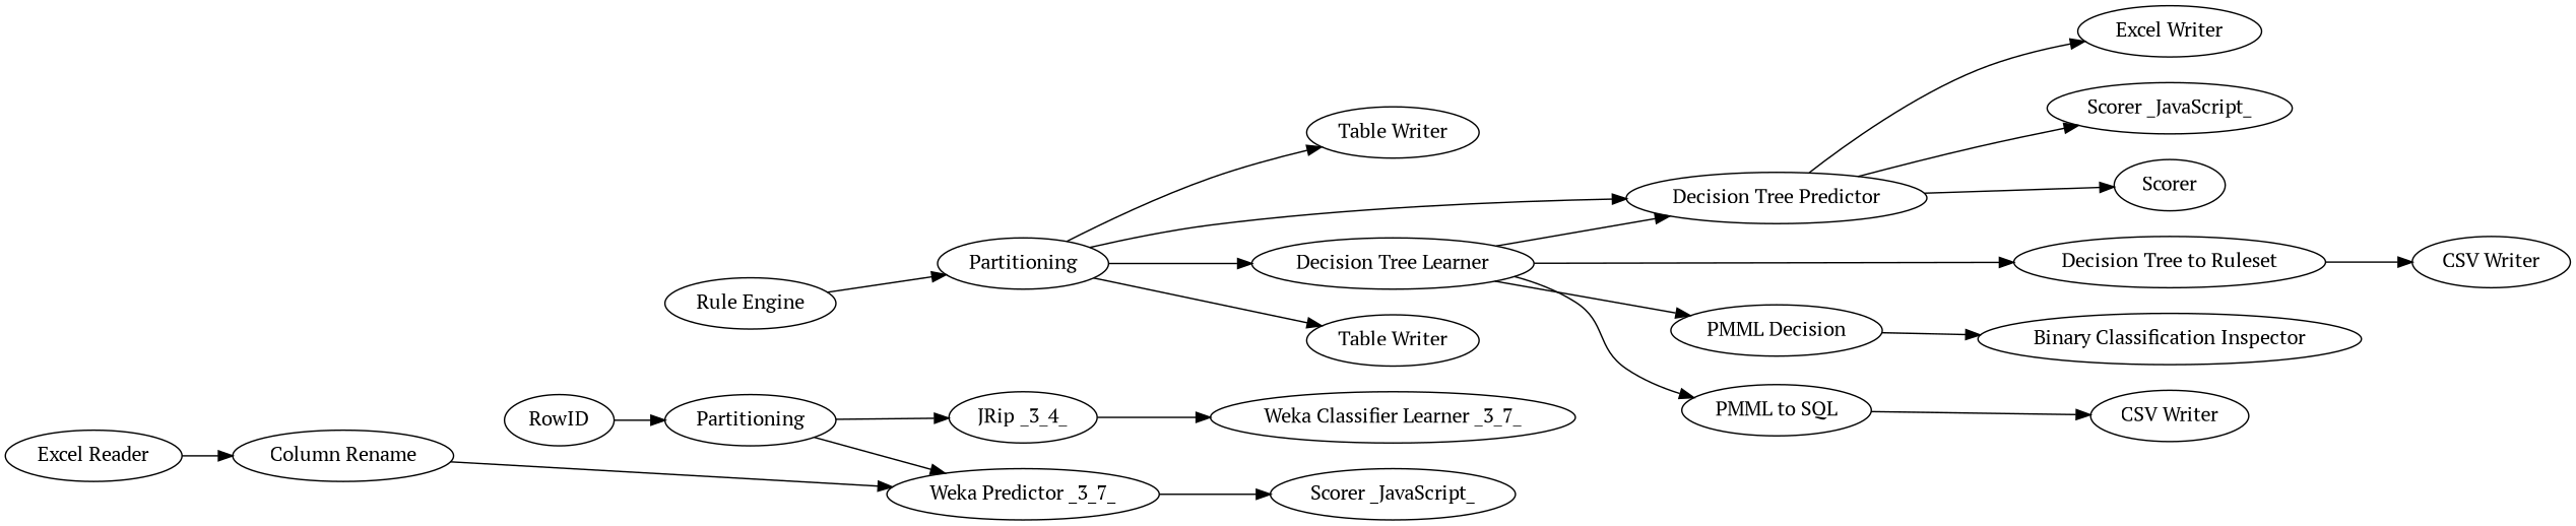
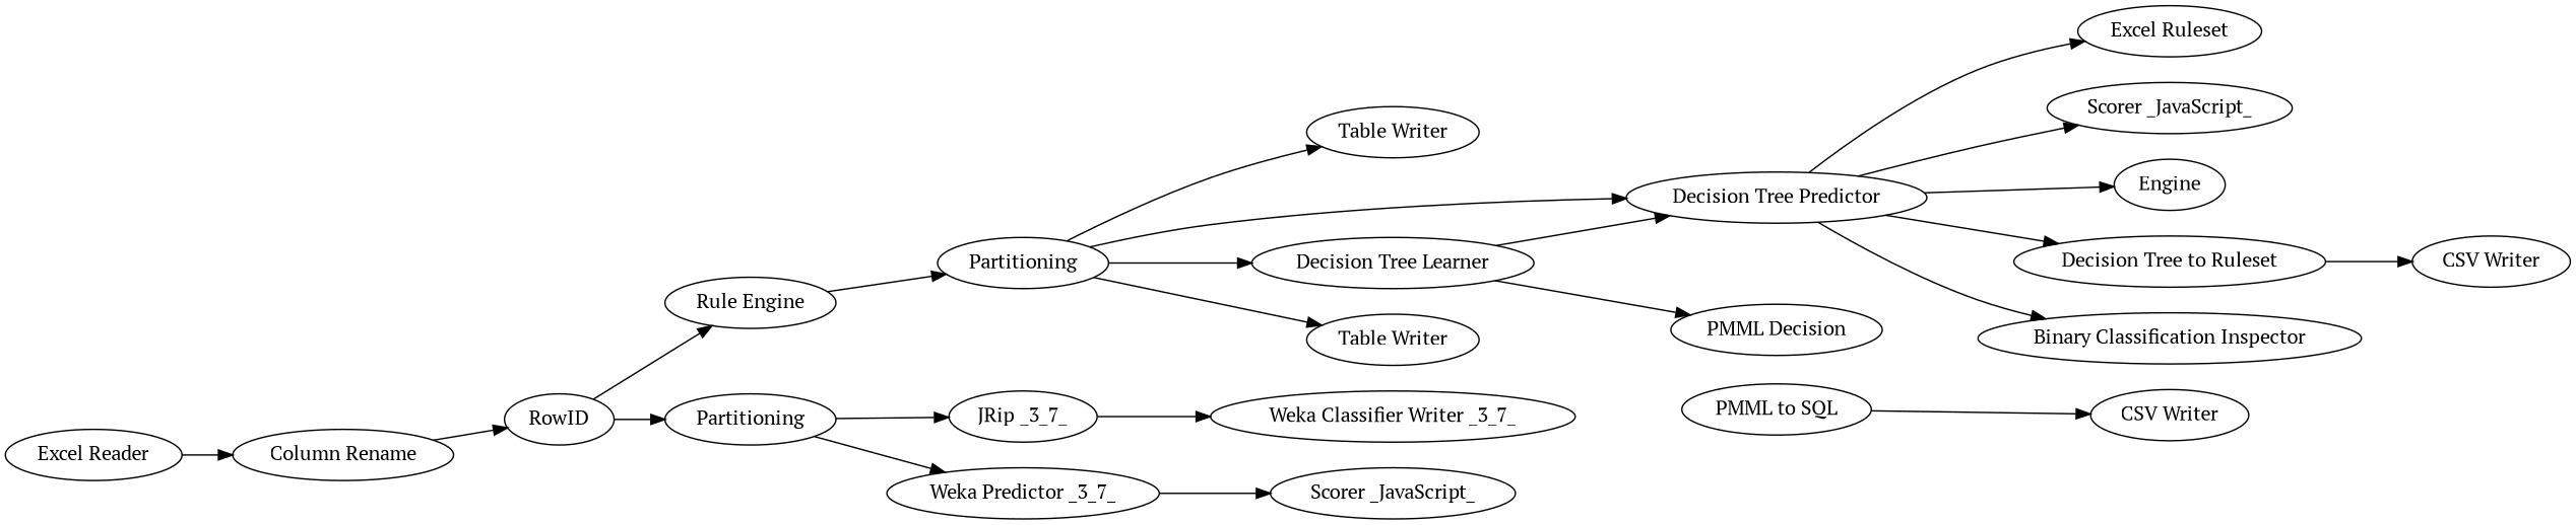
  digraph {
    fontname="PT Serif"
    rankdir=LR
    node [fontname="PT Serif"]
    edge [fontname="PT Serif"]
    n1 [label="Column Rename"]
    n2 [label=RowID]
    n3 [label="Rule Engine"]
    n4 [label=Partitioning]
    n5 [label=Partitioning]
-   n6 [label="JRip _3_4_"]
+   n6 [label="JRip _3_7_"]
    n7 [label="Weka Predictor _3_7_"]
    n8 [label="Decision Tree to Ruleset"]
    n9 [label="CSV Writer"]
    n10 [label="Table Writer"]
    n11 [label="Table Writer"]
    n12 [label="Decision Tree Learner"]
    n13 [label="Decision Tree Predictor"]
    n14 [label="PMML Decision"]
    n15 [label="PMML to SQL"]
    n16 [label="Scorer _JavaScript_"]
-   n17 [label=Scorer]
+   n17 [label=Engine]
    n18 [label="Binary Classification Inspector"]
-   n19 [label="Excel Writer"]
+   n19 [label="Excel Ruleset"]
    n20 [label="CSV Writer"]
    n21 [label="Excel Reader"]
-   n22 [label="Weka Classifier Learner _3_7_"]
+   n22 [label="Weka Classifier Writer _3_7_"]
    n23 [label="Scorer _JavaScript_"]
-   n1 -> n7
+   n1 -> n2
+   n2 -> n3
    n2 -> n4
    n3 -> n5
    n4 -> n6
    n4 -> n7
    n5 -> n10
    n5 -> n11
    n5 -> n12
    n5 -> n13
    n6 -> n22
    n7 -> n23
    n8 -> n9
-   n12 -> n8
+   n13 -> n8
    n12 -> n13
    n12 -> n14
-   n12 -> n15
    n13 -> n16
    n13 -> n17
-   n14 -> n18
+   n13 -> n18
    n13 -> n19
    n15 -> n20
    n21 -> n1
  }
